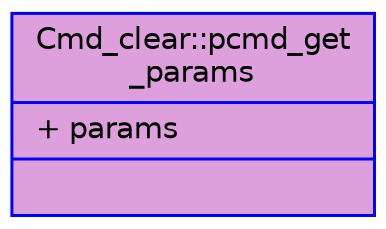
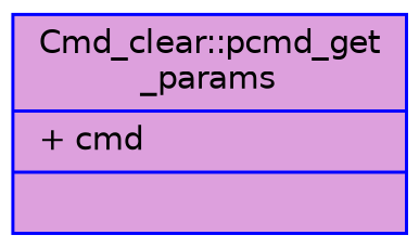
  digraph {
-   n1 [color=blue fillcolor=plum fontcolor=black fontname=Helvetica fontsize=10 height=0.2 label="{Cmd_clear::pcmd_get\l_params\n|+ params\l|}" shape=record style=filled width=0.4]
+   n1 [color=blue fillcolor=plum fontcolor=black fontname=Helvetica fontsize=10 height=0.2 label="{Cmd_clear::pcmd_get\l_params\n|+ cmd\l|}" shape=record style=filled width=0.4]
  }
